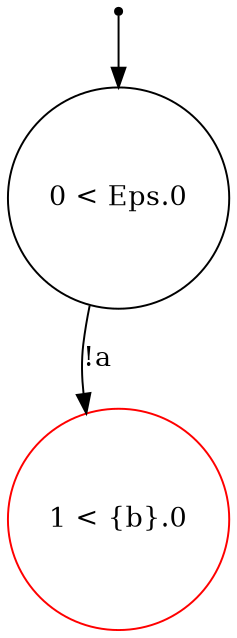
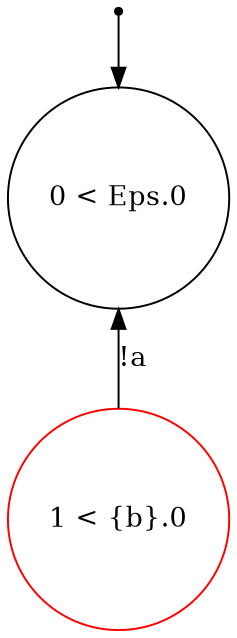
  digraph {
    node [shape=circle]
    ENTRY [shape=point]
    n2 [label="0 < Eps.0\n"]
    n3 [color=red label="1 < {b}.0\n"]
    ENTRY -> n2
-   n2 -> n3 [label="!a"]
+   n3 -> n2 [label="!a"]
  }
